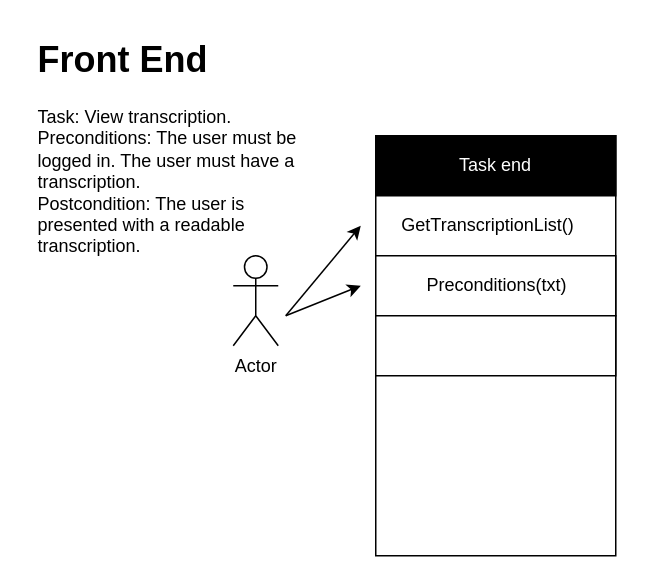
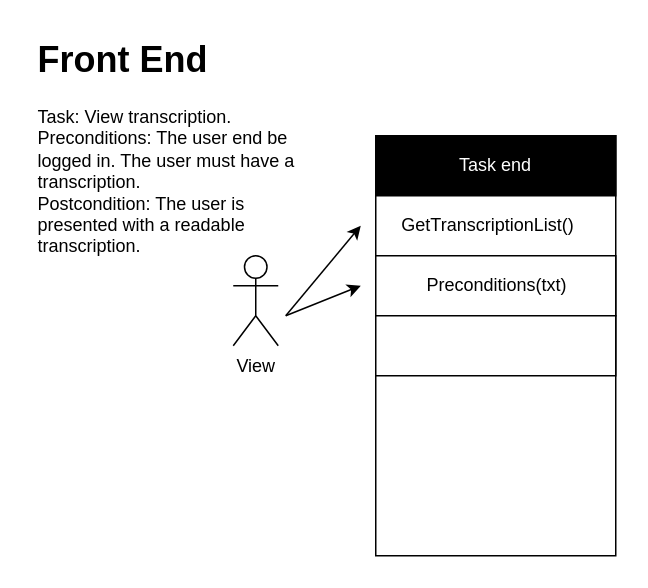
  <mxCell id="0" />
  <mxCell id="1" parent="0" />
  <mxCell id="2" value="" style="rounded=0;whiteSpace=wrap;html=1;" parent="1" vertex="1"><mxGeometry x="250" y="90" width="160" height="280" as="geometry" /></mxCell>
- <mxCell id="3" value="&lt;h1&gt;Front End&lt;/h1&gt;&lt;div&gt;Task: View transcription.&lt;/div&gt;&lt;div&gt;Preconditions: The user must be logged in. The user must have a transcription.&lt;br&gt;&lt;/div&gt;&lt;div&gt;Postcondition: The user is presented with a readable transcription.&lt;br&gt;&lt;/div&gt;" style="text;html=1;strokeColor=none;fillColor=none;spacing=5;spacingTop=-20;whiteSpace=wrap;overflow=hidden;rounded=0;" parent="1" vertex="1"><mxGeometry x="20" y="20" width="190" height="160" as="geometry" /></mxCell>
- <mxCell id="4" value="Actor" style="shape=umlActor;verticalLabelPosition=bottom;labelBackgroundColor=#ffffff;verticalAlign=top;html=1;outlineConnect=0;" parent="1" vertex="1"><mxGeometry x="155" y="170" width="30" height="60" as="geometry" /></mxCell>
+ <mxCell id="3" value="&lt;h1&gt;Front End&lt;/h1&gt;&lt;div&gt;Task: View transcription.&lt;/div&gt;&lt;div&gt;Preconditions: The user end be logged in. The user must have a transcription.&lt;br&gt;&lt;/div&gt;&lt;div&gt;Postcondition: The user is presented with a readable transcription.&lt;br&gt;&lt;/div&gt;" style="text;html=1;strokeColor=none;fillColor=none;spacing=5;spacingTop=-20;whiteSpace=wrap;overflow=hidden;rounded=0;" parent="1" vertex="1"><mxGeometry x="20" y="20" width="190" height="160" as="geometry" /></mxCell>
+ <mxCell id="4" value="View" style="shape=umlActor;verticalLabelPosition=bottom;labelBackgroundColor=#ffffff;verticalAlign=top;html=1;outlineConnect=0;" parent="1" vertex="1"><mxGeometry x="155" y="170" width="30" height="60" as="geometry" /></mxCell>
  <mxCell id="5" value="" style="endArrow=classic;html=1;" parent="1" edge="1"><mxGeometry width="50" height="50" relative="1" as="geometry"><mxPoint x="190" y="210" as="sourcePoint" /><mxPoint x="240" y="150" as="targetPoint" /><Array as="points" /></mxGeometry></mxCell>
  <mxCell id="6" value="" style="rounded=0;whiteSpace=wrap;html=1;" parent="1" vertex="1"><mxGeometry x="250" y="170" width="160" height="40" as="geometry" /></mxCell>
  <mxCell id="7" value="" style="rounded=0;whiteSpace=wrap;html=1;fontColor=#000000;fillColor=#000000;" parent="1" vertex="1"><mxGeometry x="250" y="90" width="160" height="40" as="geometry" /></mxCell>
  <mxCell id="8" value="Task end" style="text;html=1;strokeColor=none;fillColor=none;align=center;verticalAlign=middle;whiteSpace=wrap;rounded=0;fontColor=#FFFFFF;" parent="1" vertex="1"><mxGeometry x="270" y="100" width="120" height="20" as="geometry" /></mxCell>
  <mxCell id="9" value="&lt;div&gt;GetTranscriptionList()&lt;/div&gt;" style="text;html=1;strokeColor=none;fillColor=none;align=center;verticalAlign=middle;whiteSpace=wrap;rounded=0;fontColor=#000000;" parent="1" vertex="1"><mxGeometry x="300" y="140" width="50" height="20" as="geometry" /></mxCell>
  <mxCell id="10" value="" style="rounded=0;whiteSpace=wrap;html=1;fillColor=#FFFFFF;fontColor=#000000;" parent="1" vertex="1"><mxGeometry x="250" y="210" width="160" height="40" as="geometry" /></mxCell>
  <mxCell id="11" value="&lt;div&gt;Preconditions(txt)&lt;/div&gt;" style="text;html=1;strokeColor=none;fillColor=none;align=center;verticalAlign=middle;whiteSpace=wrap;rounded=0;" vertex="1" parent="1"><mxGeometry x="311" y="180" width="40" height="20" as="geometry" /></mxCell>
  <mxCell id="12" value="" style="endArrow=classic;html=1;" edge="1" parent="1"><mxGeometry width="50" height="50" relative="1" as="geometry"><mxPoint x="190" y="210" as="sourcePoint" /><mxPoint x="240" y="190" as="targetPoint" /><Array as="points" /></mxGeometry></mxCell>
